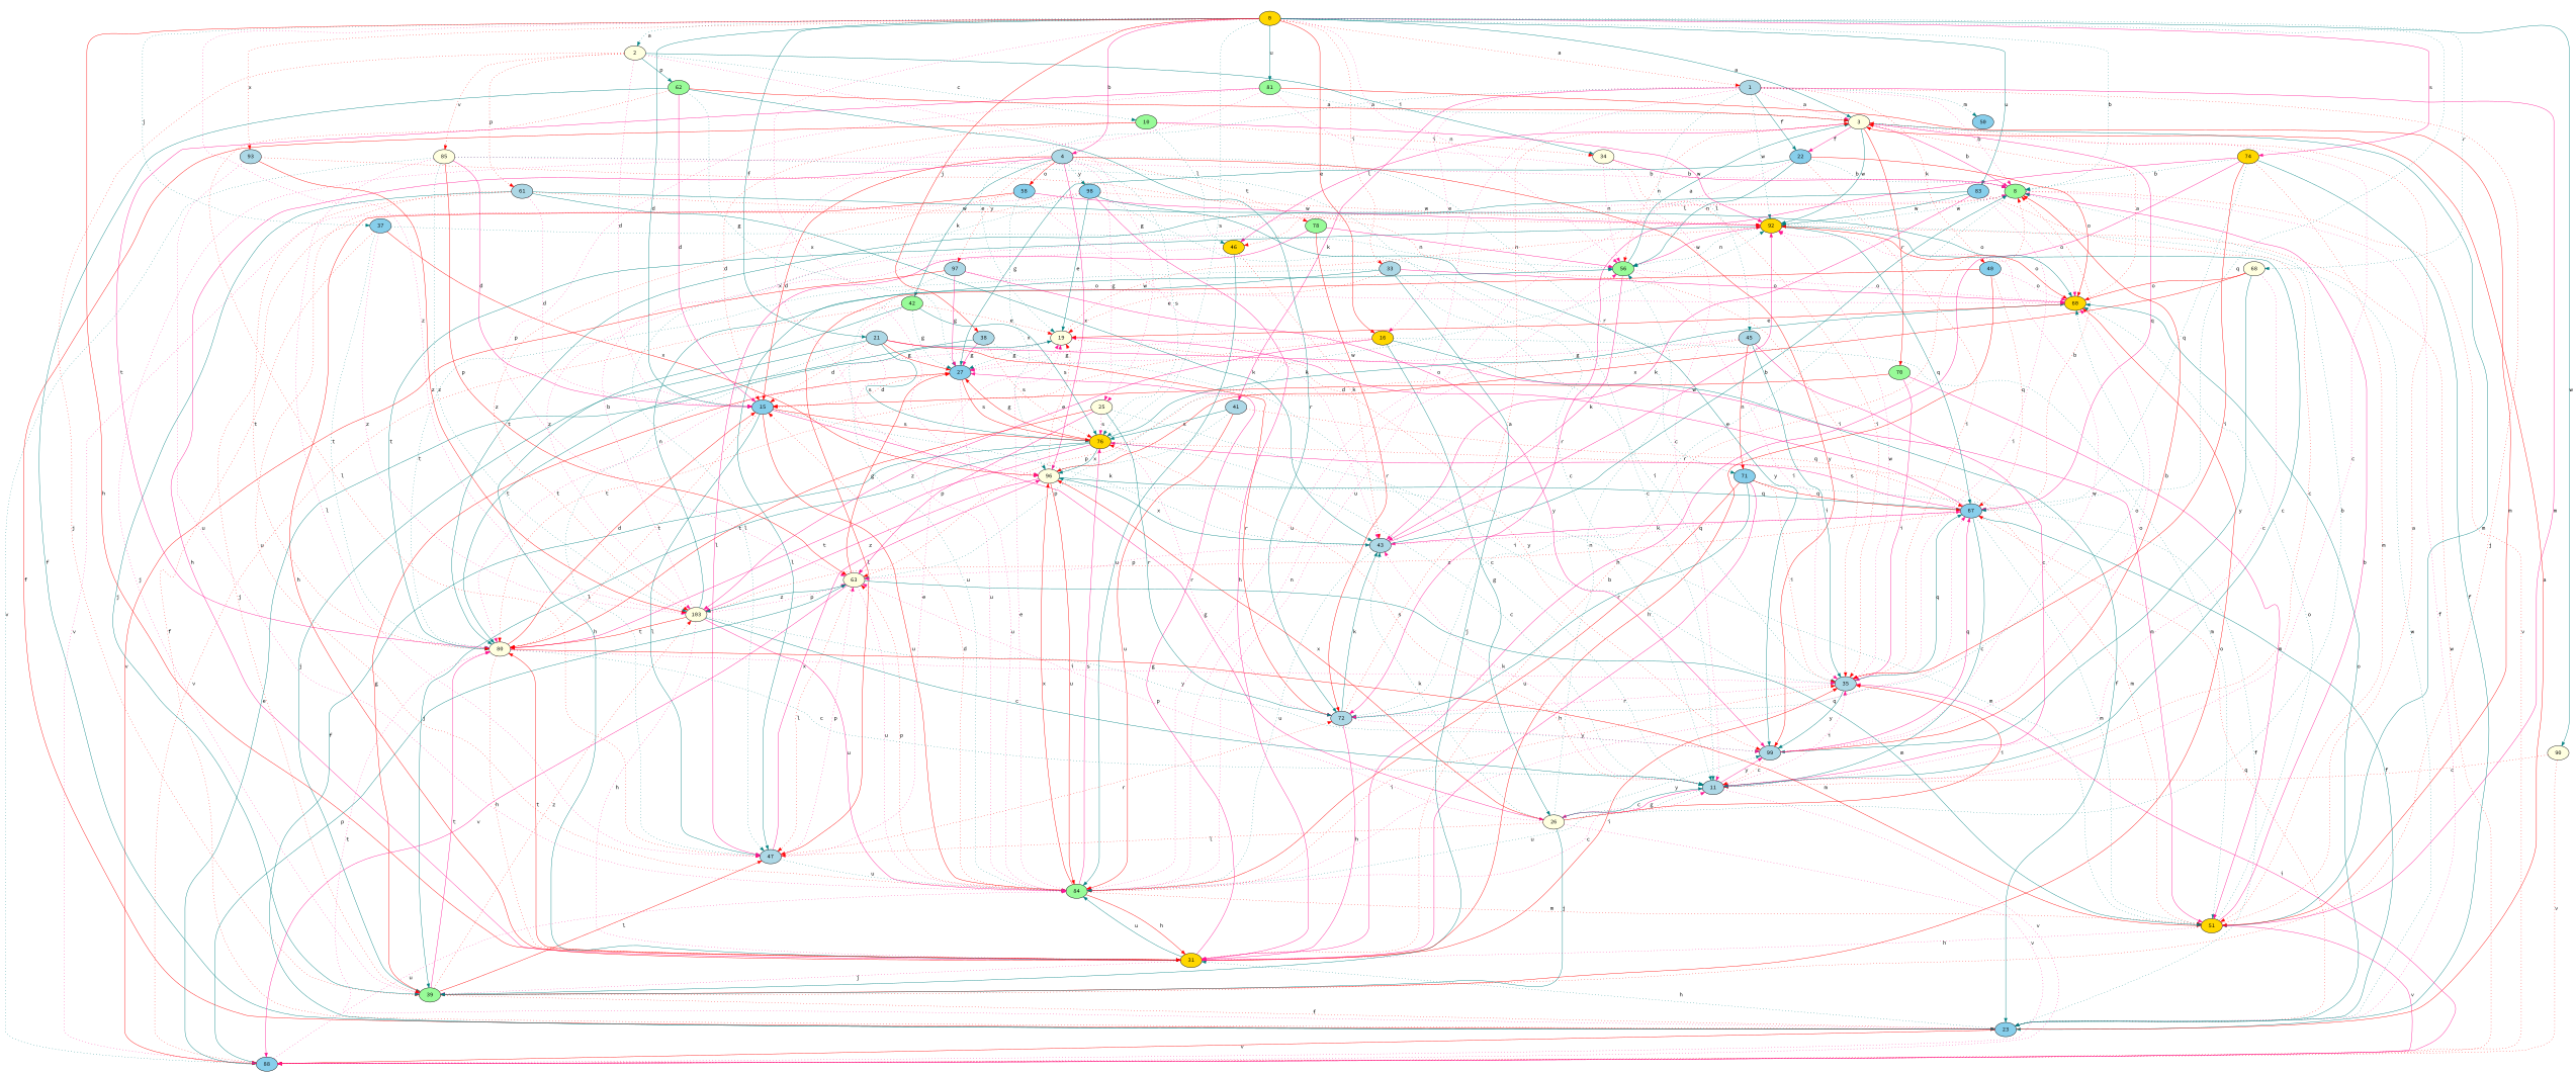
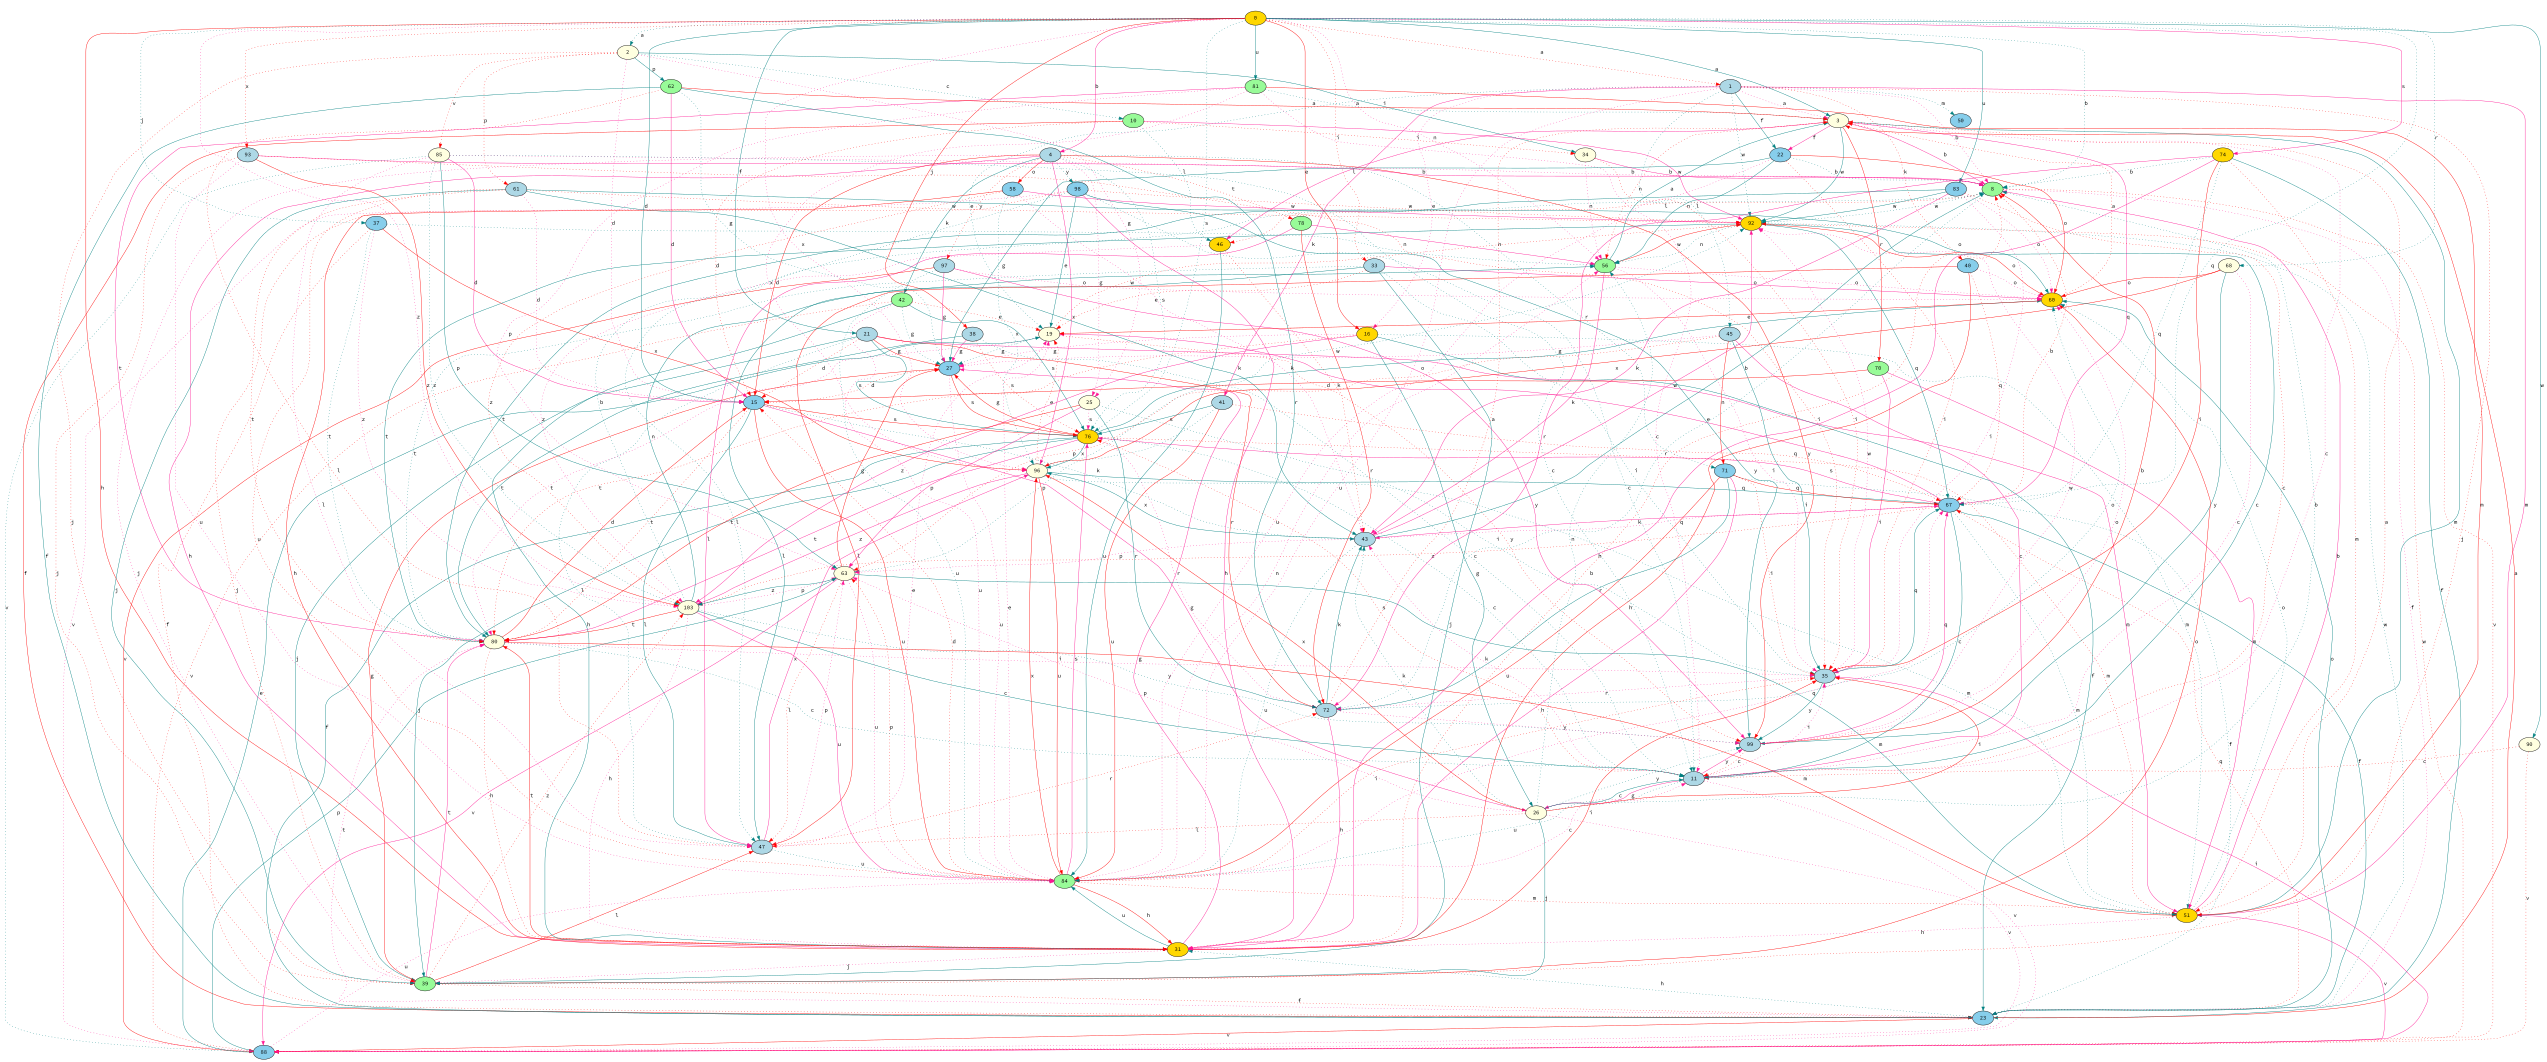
  strict digraph {
    fontname="Source Code Pro"
    node [fillcolor=lightblue fontname="Source Code Pro" style=filled]
    edge [color=teal fontname="Source Code Pro" style=dotted]
    0 [fillcolor=gold]
    1
    2 [fillcolor=lightyellow]
    3 [fillcolor=lightyellow]
    4
    8 [fillcolor=palegreen]
    15 [fillcolor=skyblue]
    16 [fillcolor=gold]
    21
    31 [fillcolor=gold]
    33
    37 [fillcolor=skyblue]
    38
    56 [fillcolor=palegreen]
    67 [fillcolor=skyblue]
    68 [fillcolor=lightyellow]
    74 [fillcolor=gold]
    76 [fillcolor=gold]
    81 [fillcolor=palegreen]
    83 [fillcolor=skyblue]
    90 [fillcolor=lightyellow]
    93
    96 [fillcolor=lightyellow]
    103 [fillcolor=lightyellow]
    19 [fillcolor=lightyellow]
    22 [fillcolor=skyblue]
    39 [fillcolor=palegreen]
    40 [fillcolor=skyblue]
    41
    45
    50 [fillcolor=skyblue]
    51 [fillcolor=gold]
    84 [fillcolor=palegreen]
    92 [fillcolor=gold]
    10 [fillcolor=palegreen]
    25 [fillcolor=lightyellow]
    34 [fillcolor=lightyellow]
    61
    62 [fillcolor=palegreen]
    85 [fillcolor=lightyellow]
    11
    46 [fillcolor=gold]
    70 [fillcolor=palegreen]
    42 [fillcolor=palegreen]
    58 [fillcolor=skyblue]
    71 [fillcolor=skyblue]
    78 [fillcolor=palegreen]
    97
    98 [fillcolor=skyblue]
    99
    23 [fillcolor=skyblue]
    72
    88 [fillcolor=skyblue]
    26 [fillcolor=lightyellow]
    43
    47
    80 [fillcolor=lightyellow]
    27 [fillcolor=skyblue]
    35
    60 [fillcolor=gold]
    63 [fillcolor=lightyellow]
    0 -> 1 [color=red label=a]
    0 -> 2 [label=a]
    0 -> 3 [label=a style=solid]
    0 -> 4 [color=deeppink label=b style=solid]
    0 -> 8 [label=b]
    0 -> 15 [label=d style=solid]
    0 -> 16 [color=red label=e style=solid]
    0 -> 21 [label=f style=solid]
    0 -> 31 [color=red label=h style=solid]
    0 -> 33 [color=red label=i]
    0 -> 37 [label=j]
    0 -> 38 [color=red label=j style=solid]
    0 -> 56 [color=deeppink label=n]
    0 -> 67 [label=q]
    0 -> 68 [label=r]
    0 -> 74 [color=deeppink label=s style=solid]
    0 -> 76 [label=s]
    0 -> 81 [label=u style=solid]
    0 -> 83 [label=u style=solid]
    0 -> 90 [label=w style=solid]
    0 -> 93 [color=red label=x]
    0 -> 96 [color=deeppink label=x]
    0 -> 103 [color=deeppink label=z]
    1 -> 3 [color=deeppink label=a]
    1 -> 8 [color=deeppink label=b]
    1 -> 16 [color=deeppink label=e]
    1 -> 19 [label=e]
    1 -> 22 [label=f style=solid]
    1 -> 39 [color=red label=j]
    1 -> 40 [color=red label=k]
    1 -> 41 [color=deeppink label=k style=solid]
    1 -> 45 [label=l]
    1 -> 50 [label=m]
    1 -> 51 [color=deeppink label=m style=solid]
    1 -> 84 [color=deeppink label=u]
    1 -> 92 [label=w]
    2 -> 15 [color=deeppink label=d]
    2 -> 39 [color=red label=j]
    2 -> 10 [label=c]
    2 -> 25 [color=deeppink label=g]
    2 -> 34 [label=i style=solid]
    2 -> 61 [color=red label=p]
    2 -> 62 [label=p style=solid]
    2 -> 85 [color=red label=v]
    3 -> 8 [color=deeppink label=b style=solid]
    3 -> 56 [color=red label=n]
    3 -> 67 [color=deeppink label=q style=solid]
    3 -> 22 [color=deeppink label=f style=solid]
    3 -> 51 [label=m style=solid]
    3 -> 92 [label=w style=solid]
    3 -> 11 [color=deeppink label=c]
    3 -> 46 [color=deeppink label=l style=solid]
    3 -> 70 [color=red label=r style=solid]
    4 -> 15 [color=red label=d style=solid]
    4 -> 31 [color=deeppink label=h style=solid]
    4 -> 76 [label=s]
    4 -> 96 [color=deeppink label=x style=solid]
    4 -> 39 [color=deeppink label=j]
    4 -> 25 [color=deeppink label=g]
    4 -> 42 [label=k style=solid]
    4 -> 58 [color=red label=o style=solid]
    4 -> 71 [label=r]
    4 -> 78 [color=red label=t]
    4 -> 97 [color=red label=y]
    4 -> 98 [label=y]
    4 -> 99 [color=red label=y style=solid]
    8 -> 92 [label=w]
    8 -> 46 [color=red label=l]
    8 -> 23 [color=deeppink label=f]
    8 -> 72 [label=r]
    8 -> 88 [color=red label=v]
    15 -> 76 [color=red label=s style=solid]
    15 -> 84 [color=red label=u style=solid]
    15 -> 26 [color=deeppink label=g style=solid]
    15 -> 43 [label=k]
    15 -> 47 [label=l style=solid]
    15 -> 80 [color=red label=t]
    16 -> 103 [color=deeppink label=z style=solid]
    16 -> 51 [label=m]
    16 -> 23 [label=f style=solid]
    16 -> 26 [label=g style=solid]
    16 -> 80 [color=red label=t]
    16 -> 27 [color=deeppink label=g]
    21 -> 15 [color=red label=d]
    21 -> 76 [label=s style=solid]
    21 -> 39 [label=j style=solid]
    21 -> 51 [color=deeppink label=m style=solid]
    21 -> 72 [color=red label=r style=solid]
    21 -> 47 [label=l]
    21 -> 27 [color=red label=g style=solid]
    31 -> 8 [color=red label=b]
    31 -> 39 [color=deeppink label=j]
    31 -> 84 [label=u style=solid]
    31 -> 80 [color=red label=t style=solid]
    31 -> 27 [color=deeppink label=g style=solid]
    31 -> 35 [color=red label=i style=solid]
    33 -> 19 [color=red label=e]
    33 -> 39 [label=j style=solid]
    33 -> 47 [label=l style=solid]
    33 -> 80 [label=t]
    33 -> 35 [label=i]
    33 -> 60 [color=deeppink label=o style=solid]
    37 -> 56 [label=n]
    37 -> 96 [color=red label=x style=solid]
    37 -> 103 [color=deeppink label=z]
    37 -> 23 [color=red label=f]
    37 -> 80 [label=t]
    38 -> 76 [color=red label=s]
    38 -> 11 [label=c]
    38 -> 80 [label=t style=solid]
    38 -> 27 [color=deeppink label=g style=solid]
    56 -> 3 [label=a style=solid]
-   56 -> 92 [color=deeppink label=w style=solid]
+   56 -> 92 [color=red label=w style=solid]
    56 -> 43 [color=deeppink label=k style=solid]
    56 -> 35 [color=deeppink label=i]
    56 -> 60 [color=deeppink label=o]
    67 -> 8 [color=red label=b]
    67 -> 76 [color=deeppink label=s style=solid]
    67 -> 103 [color=red label=z]
    67 -> 19 [color=deeppink label=e style=solid]
    67 -> 51 [label=m]
    67 -> 11 [label=c style=solid]
    67 -> 23 [label=f style=solid]
    67 -> 43 [color=deeppink label=k style=solid]
    68 -> 96 [color=red label=x style=solid]
    68 -> 11 [color=deeppink label=c]
    68 -> 99 [label=y style=solid]
    68 -> 60 [color=red label=o style=solid]
    74 -> 8 [label=b]
    74 -> 31 [color=deeppink label=h style=solid]
    74 -> 67 [label=q]
    74 -> 51 [color=red label=m]
    74 -> 23 [label=f style=solid]
    74 -> 72 [color=deeppink label=r style=solid]
    74 -> 35 [color=red label=i style=solid]
    76 -> 96 [label=x style=solid]
    76 -> 39 [label=j style=solid]
    76 -> 51 [color=red label=m]
    76 -> 11 [label=c]
    76 -> 23 [label=f style=solid]
    76 -> 72 [color=deeppink label=r]
    76 -> 80 [color=deeppink label=t style=solid]
    76 -> 27 [color=red label=g style=solid]
    76 -> 60 [label=o style=solid]
    81 -> 3 [label=a]
    81 -> 96 [color=deeppink label=x]
    81 -> 51 [color=red label=m style=solid]
    81 -> 11 [color=deeppink label=c]
    81 -> 80 [color=deeppink label=t style=solid]
    81 -> 63 [color=deeppink label=p]
    83 -> 92 [label=w style=solid]
    83 -> 11 [color=red label=c]
    83 -> 43 [color=deeppink label=k style=solid]
    83 -> 80 [label=t style=solid]
    83 -> 35 [color=deeppink label=i]
    83 -> 60 [color=deeppink label=o]
    90 -> 11 [color=red label=c]
    90 -> 88 [color=red label=v]
+   93 -> 8 [color=deeppink label=b style=solid]
    93 -> 103 [color=red label=z style=solid]
+   93 -> 39 [color=red label=j]
    93 -> 84 [color=deeppink label=u]
    93 -> 35 [color=red label=i]
    96 -> 67 [label=q style=solid]
    96 -> 103 [color=deeppink label=z style=solid]
    96 -> 19 [color=red label=e]
    96 -> 51 [label=m]
    96 -> 84 [color=red label=u style=solid]
    96 -> 92 [label=w]
-   103 -> 8 [color=deeppink label=b]
+   103 -> 8 [label=b]
    103 -> 31 [color=deeppink label=h]
    103 -> 56 [label=n style=solid]
    103 -> 84 [color=deeppink label=u style=solid]
    103 -> 11 [label=c style=solid]
    103 -> 99 [label=y]
    103 -> 80 [color=red label=t style=solid]
    103 -> 63 [color=deeppink label=p]
    19 -> 92 [color=red label=w]
    19 -> 99 [color=red label=y]
    19 -> 80 [color=deeppink label=t]
    19 -> 27 [label=g]
    22 -> 8 [label=b]
    22 -> 56 [label=n style=solid]
    22 -> 84 [color=deeppink label=u]
    22 -> 27 [label=g style=solid]
    22 -> 35 [color=red label=i]
    22 -> 60 [color=red label=o style=solid]
    39 -> 103 [color=red label=z]
    39 -> 23 [color=red label=f]
    39 -> 47 [color=red label=l style=solid]
    39 -> 80 [color=deeppink label=t style=solid]
    39 -> 27 [color=red label=g style=solid]
    39 -> 60 [color=red label=o style=solid]
    40 -> 31 [color=red label=h style=solid]
    40 -> 67 [color=red label=q]
    40 -> 47 [color=red label=l style=solid]
    40 -> 60 [color=deeppink label=o]
    41 -> 67 [color=red label=q]
    41 -> 76 [label=s style=solid]
    41 -> 84 [color=red label=u style=solid]
    41 -> 63 [label=p]
    45 -> 11 [color=deeppink label=c style=solid]
    45 -> 71 [color=red label=n style=solid]
    45 -> 27 [color=deeppink label=g]
    45 -> 35 [label=i style=solid]
    45 -> 63 [color=red label=p]
    51 -> 3 [color=red label=a]
    51 -> 8 [color=deeppink label=b style=solid]
    51 -> 31 [color=deeppink label=h]
    51 -> 88 [color=deeppink label=v style=solid]
    51 -> 60 [label=o]
    84 -> 15 [color=red label=d]
    84 -> 31 [color=red label=h style=solid]
    84 -> 56 [color=deeppink label=n]
    84 -> 67 [color=deeppink label=q]
    84 -> 76 [color=deeppink label=s style=solid]
    84 -> 96 [color=red label=x style=solid]
    84 -> 19 [color=deeppink label=e]
    84 -> 51 [color=red label=m]
    84 -> 11 [color=deeppink label=c]
    84 -> 35 [color=red label=i]
    84 -> 63 [color=red label=p]
    92 -> 56 [label=n]
    92 -> 67 [label=q style=solid]
    92 -> 11 [label=c style=solid]
    92 -> 80 [label=t style=solid]
    92 -> 60 [color=red label=o style=solid]
    10 -> 15 [color=red label=d]
    10 -> 92 [color=deeppink label=w style=solid]
    10 -> 34 [color=red label=i]
    10 -> 46 [label=l]
    10 -> 23 [color=red label=f style=solid]
    25 -> 76 [color=deeppink label=s]
    25 -> 72 [label=r style=solid]
    25 -> 80 [color=red label=t style=solid]
    25 -> 35 [label=i]
    25 -> 63 [color=deeppink label=p style=solid]
    34 -> 8 [color=deeppink label=b style=solid]
    34 -> 56 [color=deeppink label=n]
    34 -> 35 [color=red label=i]
    61 -> 15 [color=deeppink label=d]
    61 -> 39 [label=j style=solid]
    61 -> 84 [color=red label=u]
    61 -> 92 [color=red label=w]
    61 -> 43 [label=k style=solid]
    61 -> 80 [color=red label=t]
    61 -> 60 [label=o style=solid]
    62 -> 3 [color=red label=a style=solid]
    62 -> 15 [color=deeppink label=d style=solid]
    62 -> 23 [label=f style=solid]
    62 -> 72 [label=r style=solid]
    62 -> 47 [color=red label=l]
    62 -> 27 [label=g]
    85 -> 8 [color=deeppink label=b]
    85 -> 15 [color=deeppink label=d style=solid]
    85 -> 103 [label=z]
    85 -> 11 [label=c]
    85 -> 88 [label=v]
    85 -> 47 [color=deeppink label=l]
-   85 -> 63 [color=red label=p style=solid]
+   85 -> 63 [label=p style=solid]
    11 -> 76 [color=red label=s]
    11 -> 84 [label=u]
    11 -> 99 [color=deeppink label=y style=solid]
    11 -> 88 [color=deeppink label=v]
    11 -> 26 [color=deeppink label=g style=solid]
    11 -> 43 [color=deeppink label=k]
    11 -> 35 [color=deeppink label=i]
    46 -> 103 [color=deeppink label=z]
    46 -> 84 [label=u style=solid]
    46 -> 43 [color=red label=k]
    70 -> 15 [color=red label=d style=solid]
    70 -> 51 [color=deeppink label=m style=solid]
    70 -> 35 [color=deeppink label=i style=solid]
    42 -> 31 [label=h style=solid]
    42 -> 76 [label=s style=solid]
    42 -> 19 [color=red label=e]
    42 -> 84 [color=deeppink label=u]
    42 -> 88 [color=red label=v]
    42 -> 27 [label=g]
    58 -> 31 [color=red label=h style=solid]
    58 -> 96 [label=x]
    58 -> 103 [color=red label=z]
    58 -> 92 [color=deeppink label=w style=solid]
    58 -> 43 [color=deeppink label=k]
    71 -> 31 [color=deeppink label=h style=solid]
    71 -> 67 [color=red label=q style=solid]
    71 -> 84 [color=red label=u style=solid]
    71 -> 23 [label=f]
    71 -> 72 [label=r style=solid]
    71 -> 35 [color=red label=i]
    78 -> 56 [color=deeppink label=n style=solid]
    78 -> 72 [color=red label=r style=solid]
    78 -> 47 [color=deeppink label=l style=solid]
    97 -> 84 [label=u]
    97 -> 99 [color=deeppink label=y style=solid]
    97 -> 88 [color=red label=v style=solid]
    97 -> 27 [color=deeppink label=g style=solid]
    97 -> 60 [color=deeppink label=o]
    98 -> 31 [color=deeppink label=h style=solid]
    98 -> 19 [label=e style=solid]
    98 -> 39 [color=red label=j]
    98 -> 92 [color=red label=w]
    98 -> 11 [label=c]
    98 -> 99 [label=y style=solid]
    98 -> 88 [color=deeppink label=v]
    98 -> 47 [label=l]
    99 -> 8 [color=red label=b style=solid]
    99 -> 67 [color=deeppink label=q style=solid]
    99 -> 92 [color=deeppink label=w]
    99 -> 11 [color=red label=c]
    99 -> 60 [color=deeppink label=o]
    23 -> 3 [color=red label=a style=solid]
    23 -> 31 [label=h]
    23 -> 67 [color=red label=q]
    23 -> 92 [label=w]
    23 -> 88 [color=red label=v style=solid]
    23 -> 80 [color=deeppink label=t]
    23 -> 60 [label=o style=solid]
    72 -> 3 [color=red label=a]
    72 -> 31 [color=deeppink label=h style=solid]
    72 -> 99 [color=deeppink label=y]
    72 -> 43 [label=k style=solid]
    72 -> 60 [label=o]
    88 -> 19 [label=e style=solid]
    88 -> 84 [color=deeppink label=u]
    88 -> 92 [color=red label=w]
    88 -> 35 [color=deeppink label=i style=solid]
    88 -> 63 [label=p style=solid]
    26 -> 8 [label=b]
    26 -> 56 [label=n]
    26 -> 96 [color=red label=x style=solid]
    26 -> 39 [label=j style=solid]
    26 -> 11 [label=c style=solid]
    26 -> 99 [label=y]
    26 -> 88 [color=deeppink label=v]
    26 -> 43 [label=k]
    26 -> 47 [color=red label=l]
    26 -> 35 [color=red label=i style=solid]
    26 -> 63 [color=deeppink label=p]
    43 -> 8 [label=b style=solid]
    43 -> 67 [color=deeppink label=q]
    43 -> 96 [label=x style=solid]
    43 -> 84 [label=u]
    43 -> 92 [color=deeppink label=w style=solid]
    43 -> 63 [color=deeppink label=p]
    47 -> 96 [color=deeppink label=x style=solid]
    47 -> 19 [color=deeppink label=e]
    47 -> 84 [label=u]
    47 -> 72 [color=red label=r]
    47 -> 63 [color=deeppink label=p]
    80 -> 15 [color=red label=d style=solid]
    80 -> 31 [color=red label=h]
    80 -> 51 [color=red label=m style=solid]
    80 -> 11 [label=c]
    80 -> 35 [color=deeppink label=i]
    27 -> 15 [color=red label=d]
    27 -> 76 [color=red label=s style=solid]
    27 -> 84 [color=deeppink label=u]
    35 -> 67 [label=q style=solid]
    35 -> 92 [color=deeppink label=w]
    35 -> 99 [label=y style=solid]
    35 -> 72 [color=deeppink label=r]
    60 -> 3 [color=red label=a]
    60 -> 19 [color=red label=e style=solid]
    63 -> 103 [label=z style=solid]
    63 -> 51 [label=m style=solid]
    63 -> 84 [color=deeppink label=u]
    63 -> 88 [color=deeppink label=v style=solid]
    63 -> 47 [color=red label=l]
    63 -> 27 [color=red label=g style=solid]
  }
